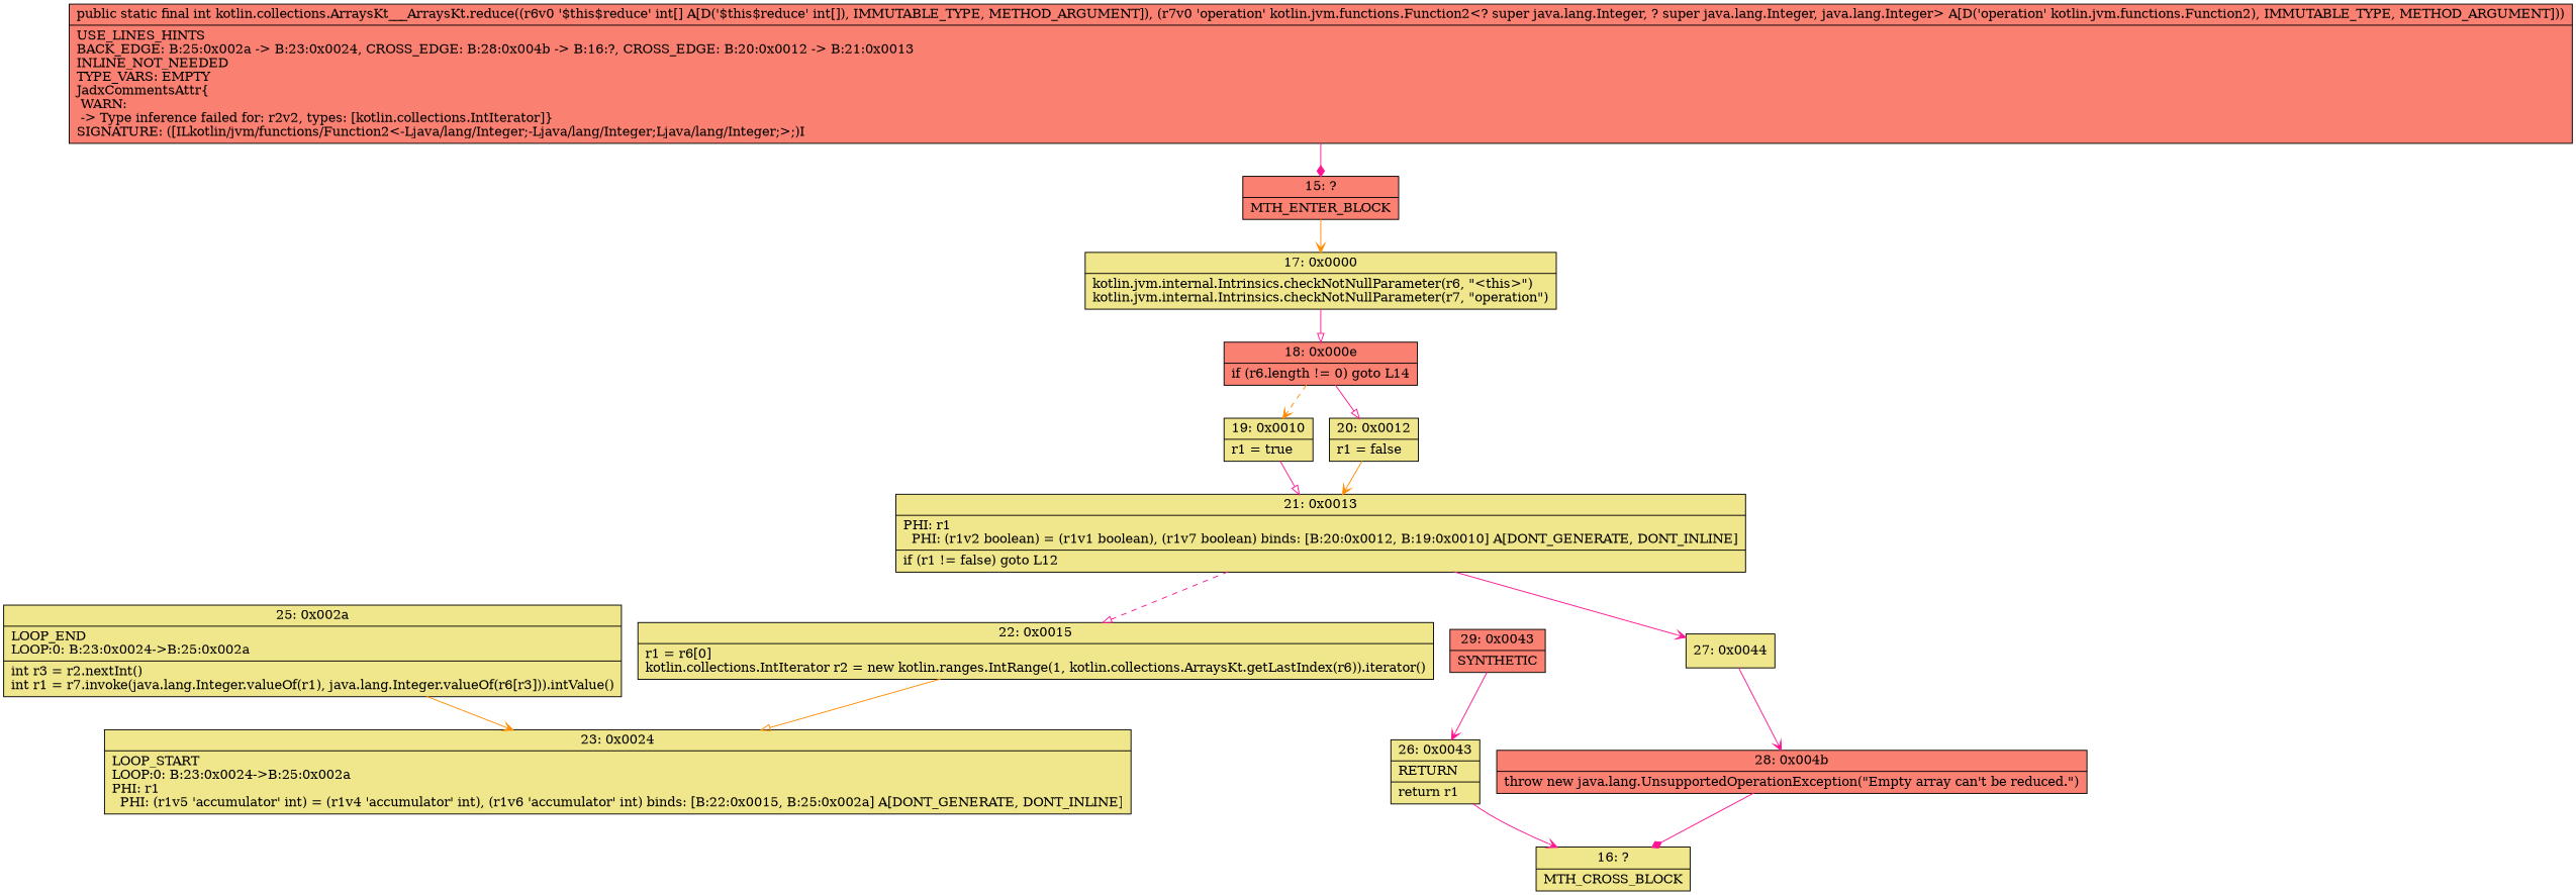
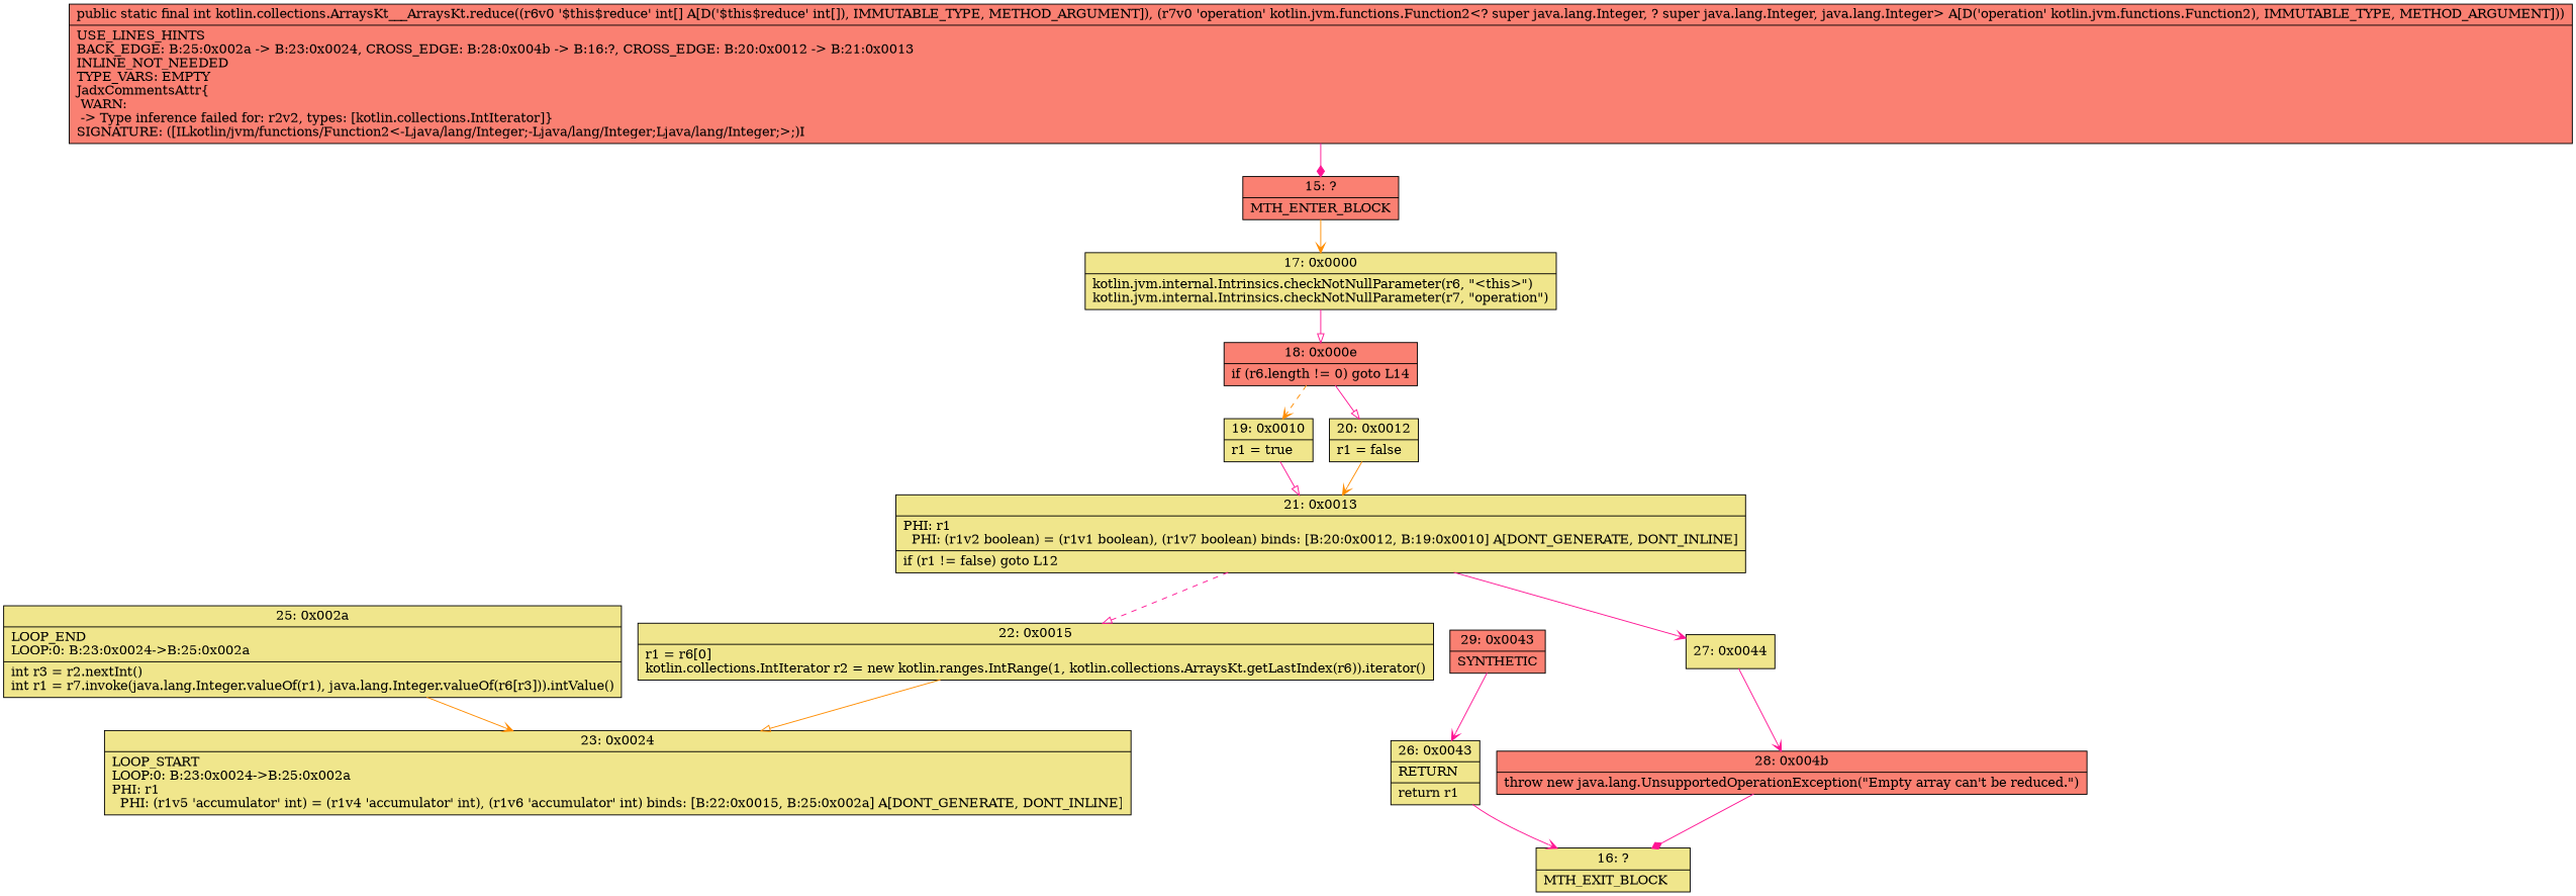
  digraph {
    node [fillcolor=khaki shape=record style=filled]
    edge [arrowhead=vee color=deeppink]
    n1 [fillcolor=salmon label="{15\:\ ?|MTH_ENTER_BLOCK\l}"]
    n2 [label="{17\:\ 0x0000|kotlin.jvm.internal.Intrinsics.checkNotNullParameter(r6, \"\<this\>\")\lkotlin.jvm.internal.Intrinsics.checkNotNullParameter(r7, \"operation\")\l}"]
    n3 [fillcolor=salmon label="{18\:\ 0x000e|if (r6.length != 0) goto L14\l}"]
    n4 [label="{19\:\ 0x0010|r1 = true\l}"]
    n5 [label="{20\:\ 0x0012|r1 = false\l}"]
    n6 [label="{21\:\ 0x0013|PHI: r1 \l  PHI: (r1v2 boolean) = (r1v1 boolean), (r1v7 boolean) binds: [B:20:0x0012, B:19:0x0010] A[DONT_GENERATE, DONT_INLINE]\l|if (r1 != false) goto L12\l}"]
    n7 [label="{22\:\ 0x0015|r1 = r6[0]\lkotlin.collections.IntIterator r2 = new kotlin.ranges.IntRange(1, kotlin.collections.ArraysKt.getLastIndex(r6)).iterator()\l}"]
    n8 [label="{27\:\ 0x0044}"]
    n9 [label="{23\:\ 0x0024|LOOP_START\lLOOP:0: B:23:0x0024\-\>B:25:0x002a\lPHI: r1 \l  PHI: (r1v5 'accumulator' int) = (r1v4 'accumulator' int), (r1v6 'accumulator' int) binds: [B:22:0x0015, B:25:0x002a] A[DONT_GENERATE, DONT_INLINE]\l}"]
    n10 [fillcolor=salmon label="{28\:\ 0x004b|throw new java.lang.UnsupportedOperationException(\"Empty array can't be reduced.\")\l}"]
    n11 [label="{25\:\ 0x002a|LOOP_END\lLOOP:0: B:23:0x0024\-\>B:25:0x002a\l|int r3 = r2.nextInt()\lint r1 = r7.invoke(java.lang.Integer.valueOf(r1), java.lang.Integer.valueOf(r6[r3])).intValue()\l}"]
    n12 [fillcolor=salmon label="{29\:\ 0x0043|SYNTHETIC\l}"]
    n13 [label="{26\:\ 0x0043|RETURN\l|return r1\l}"]
-   n14 [label="{16\:\ ?|MTH_CROSS_BLOCK\l}"]
+   n14 [label="{16\:\ ?|MTH_EXIT_BLOCK\l}"]
    n15 [fillcolor=salmon label="{public static final int kotlin.collections.ArraysKt___ArraysKt.reduce((r6v0 '$this$reduce' int[] A[D('$this$reduce' int[]), IMMUTABLE_TYPE, METHOD_ARGUMENT]), (r7v0 'operation' kotlin.jvm.functions.Function2\<? super java.lang.Integer, ? super java.lang.Integer, java.lang.Integer\> A[D('operation' kotlin.jvm.functions.Function2), IMMUTABLE_TYPE, METHOD_ARGUMENT]))  | USE_LINES_HINTS\lBACK_EDGE: B:25:0x002a \-\> B:23:0x0024, CROSS_EDGE: B:28:0x004b \-\> B:16:?, CROSS_EDGE: B:20:0x0012 \-\> B:21:0x0013\lINLINE_NOT_NEEDED\lTYPE_VARS: EMPTY\lJadxCommentsAttr\{\l WARN: \l \-\> Type inference failed for: r2v2, types: [kotlin.collections.IntIterator]\}\lSIGNATURE: ([ILkotlin\/jvm\/functions\/Function2\<\-Ljava\/lang\/Integer;\-Ljava\/lang\/Integer;Ljava\/lang\/Integer;\>;)I\l}"]
    n1 -> n2 [color=darkorange]
    n2 -> n3 [arrowhead=onormal]
    n3 -> n4 [color=darkorange style=dashed]
    n3 -> n5 [arrowhead=onormal]
    n4 -> n6 [arrowhead=onormal]
    n5 -> n6 [color=darkorange]
    n6 -> n7 [arrowhead=onormal style=dashed]
    n6 -> n8
    n7 -> n9 [arrowhead=onormal color=darkorange]
    n8 -> n10
    n10 -> n14 [arrowhead=diamond]
    n11 -> n9 [color=darkorange]
    n12 -> n13
    n13 -> n14
    n15 -> n1 [arrowhead=diamond]
  }
